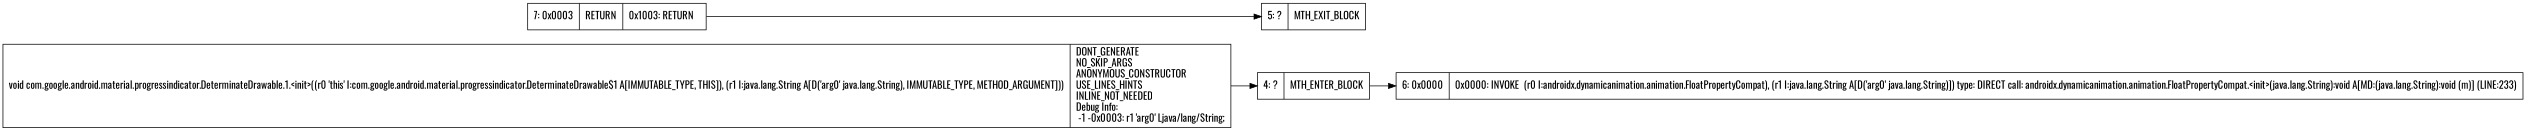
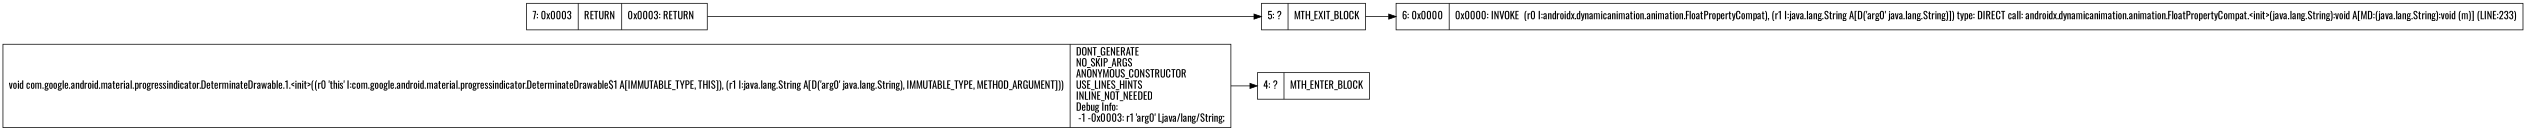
  digraph {
    fontname=Oswald
    rankdir=LR
    node [fontname=Oswald shape=record]
    edge [fontname=Oswald]
    n1 [label="{4\:\ ?|MTH_ENTER_BLOCK\l}"]
    n2 [label="{6\:\ 0x0000|0x0000: INVOKE  (r0 I:androidx.dynamicanimation.animation.FloatPropertyCompat), (r1 I:java.lang.String A[D('arg0' java.lang.String)]) type: DIRECT call: androidx.dynamicanimation.animation.FloatPropertyCompat.\<init\>(java.lang.String):void A[MD:(java.lang.String):void (m)] (LINE:233)\l}"]
-   n3 [label="{7\:\ 0x0003|RETURN\l|0x1003: RETURN   \l}"]
+   n3 [label="{7\:\ 0x0003|RETURN\l|0x0003: RETURN   \l}"]
    n4 [label="{5\:\ ?|MTH_EXIT_BLOCK\l}"]
    n5 [label="{void com.google.android.material.progressindicator.DeterminateDrawable.1.\<init\>((r0 'this' I:com.google.android.material.progressindicator.DeterminateDrawable$1 A[IMMUTABLE_TYPE, THIS]), (r1 I:java.lang.String A[D('arg0' java.lang.String), IMMUTABLE_TYPE, METHOD_ARGUMENT]))  | DONT_GENERATE\lNO_SKIP_ARGS\lANONYMOUS_CONSTRUCTOR\lUSE_LINES_HINTS\lINLINE_NOT_NEEDED\lDebug Info:\l  \-1 \-0x0003: r1 'arg0' Ljava\/lang\/String;\l}"]
-   n1 -> n2
+   n4 -> n2
    n3 -> n4
    n5 -> n1
  }
